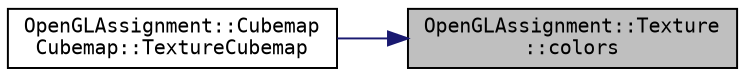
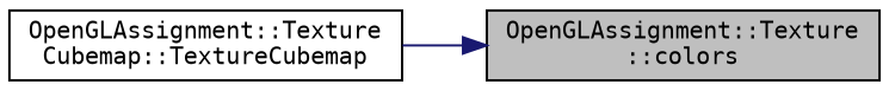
  digraph {
    rankdir=RL
    fontname="DejaVu Sans Mono"
    node [color=black fontname="DejaVu Sans Mono" fontsize=10 shape=record style=filled]
    n1 [fillcolor=grey75 fontcolor=black height=0.2 label="OpenGLAssignment::Texture\l::colors" width=0.4]
-   n2 [fillcolor=white height=0.2 label="OpenGLAssignment::Cubemap\lCubemap::TextureCubemap" width=0.4]
+   n2 [fillcolor=white height=0.2 label="OpenGLAssignment::Texture\lCubemap::TextureCubemap" width=0.4]
    n1 -> n2 [color=midnightblue dir=back fontname="DejaVu Sans Mono" fontsize=10 labelfontname=Helvetica labelfontsize=10 style=solid]
  }
